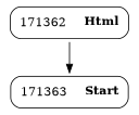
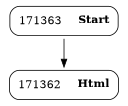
  digraph {
    node [shape=none]
    n1 [label=<<TABLE border='1' cellspacing='0' cellpadding='10' style='rounded' ><TR><TD border='0'>171362</TD><TD border='0'><B>Html</B></TD></TR></TABLE>>]
    n2 [label=<<TABLE border='1' cellspacing='0' cellpadding='10' style='rounded' ><TR><TD border='0'>171363</TD><TD border='0'><B>Start</B></TD></TR></TABLE>>]
-   n1 -> n2 [weight=2]
+   n2 -> n1 [weight=2]
  }
